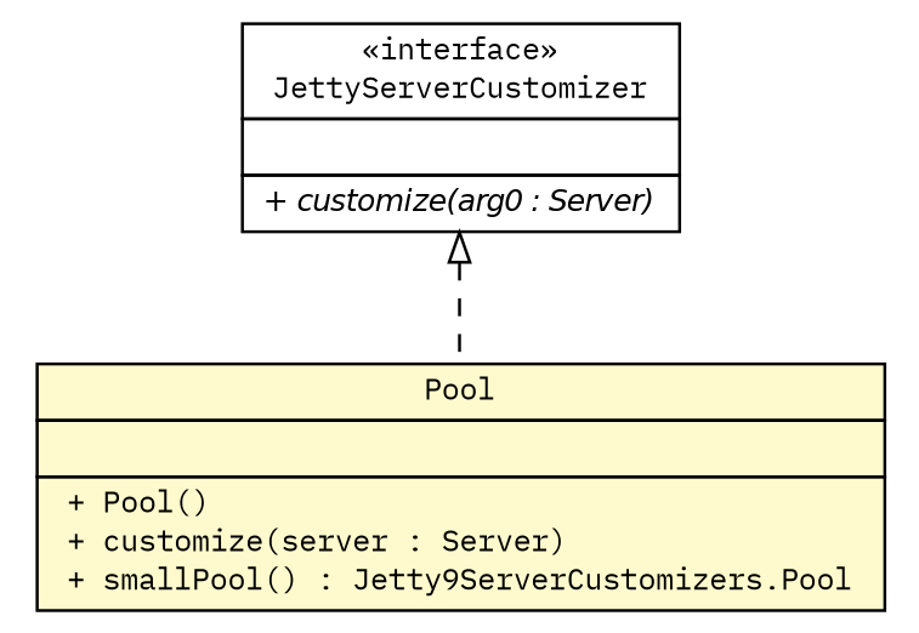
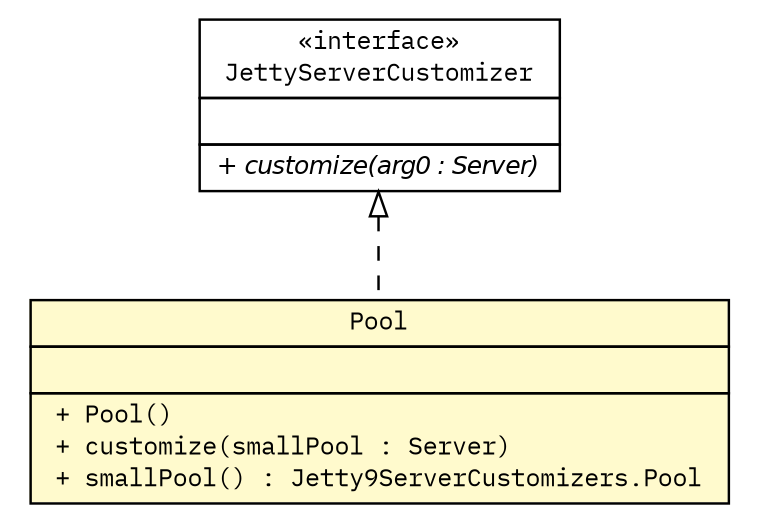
  digraph {
    nodesep=0.25
    ranksep=0.5
    fontname="IBM Plex Mono"
    node [fontcolor=black fontname="IBM Plex Mono" fontsize=10.0 shape=plaintext]
-   n1 [label=<<table title="com.yirendai.oss.lib.webmvc.api.Jetty9ServerCustomizers.Pool" border="0" cellborder="1" cellspacing="0" cellpadding="2" port="p" bgcolor="lemonChiffon" href="./Jetty9ServerCustomizers.Pool.html"> 		<tr><td><table border="0" cellspacing="0" cellpadding="1"> <tr><td align="center" balign="center"> Pool </td></tr> 		</table></td></tr> 		<tr><td><table border="0" cellspacing="0" cellpadding="1"> <tr><td align="left" balign="left">  </td></tr> 		</table></td></tr> 		<tr><td><table border="0" cellspacing="0" cellpadding="1"> <tr><td align="left" balign="left"> + Pool() </td></tr> <tr><td align="left" balign="left"> + customize(server : Server) </td></tr> <tr><td align="left" balign="left"> + smallPool() : Jetty9ServerCustomizers.Pool </td></tr> 		</table></td></tr> 		</table>>]
+   n1 [label=<<table title="com.yirendai.oss.lib.webmvc.api.Jetty9ServerCustomizers.Pool" border="0" cellborder="1" cellspacing="0" cellpadding="2" port="p" bgcolor="lemonChiffon" href="./Jetty9ServerCustomizers.Pool.html"> 		<tr><td><table border="0" cellspacing="0" cellpadding="1"> <tr><td align="center" balign="center"> Pool </td></tr> 		</table></td></tr> 		<tr><td><table border="0" cellspacing="0" cellpadding="1"> <tr><td align="left" balign="left">  </td></tr> 		</table></td></tr> 		<tr><td><table border="0" cellspacing="0" cellpadding="1"> <tr><td align="left" balign="left"> + Pool() </td></tr> <tr><td align="left" balign="left"> + customize(smallPool : Server) </td></tr> <tr><td align="left" balign="left"> + smallPool() : Jetty9ServerCustomizers.Pool </td></tr> 		</table></td></tr> 		</table>>]
    n2 [label=<<table title="org.springframework.boot.context.embedded.jetty.JettyServerCustomizer" border="0" cellborder="1" cellspacing="0" cellpadding="2" port="p" href="http://java.sun.com/j2se/1.4.2/docs/api/org/springframework/boot/context/embedded/jetty/JettyServerCustomizer.html"> 		<tr><td><table border="0" cellspacing="0" cellpadding="1"> <tr><td align="center" balign="center"> &#171;interface&#187; </td></tr> <tr><td align="center" balign="center"> JettyServerCustomizer </td></tr> 		</table></td></tr> 		<tr><td><table border="0" cellspacing="0" cellpadding="1"> <tr><td align="left" balign="left">  </td></tr> 		</table></td></tr> 		<tr><td><table border="0" cellspacing="0" cellpadding="1"> <tr><td align="left" balign="left"><font face="Helvetica-Oblique" point-size="10.0"> + customize(arg0 : Server) </font></td></tr> 		</table></td></tr> 		</table>>]
    n2 -> n1 [arrowtail=empty dir=back fontname="IBM Plex Mono" fontsize=10 headport=p labelfontname=Helvetica labelfontsize=10 style=dashed tailport=p]
  }
